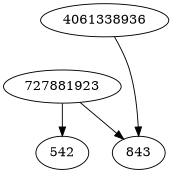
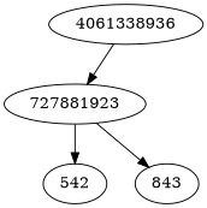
  strict digraph {
    4061338936
    727881923
    n3 [label=542]
    843
-   4061338936 -> 843
+   4061338936 -> 727881923
    727881923 -> n3
    727881923 -> 843
  }
